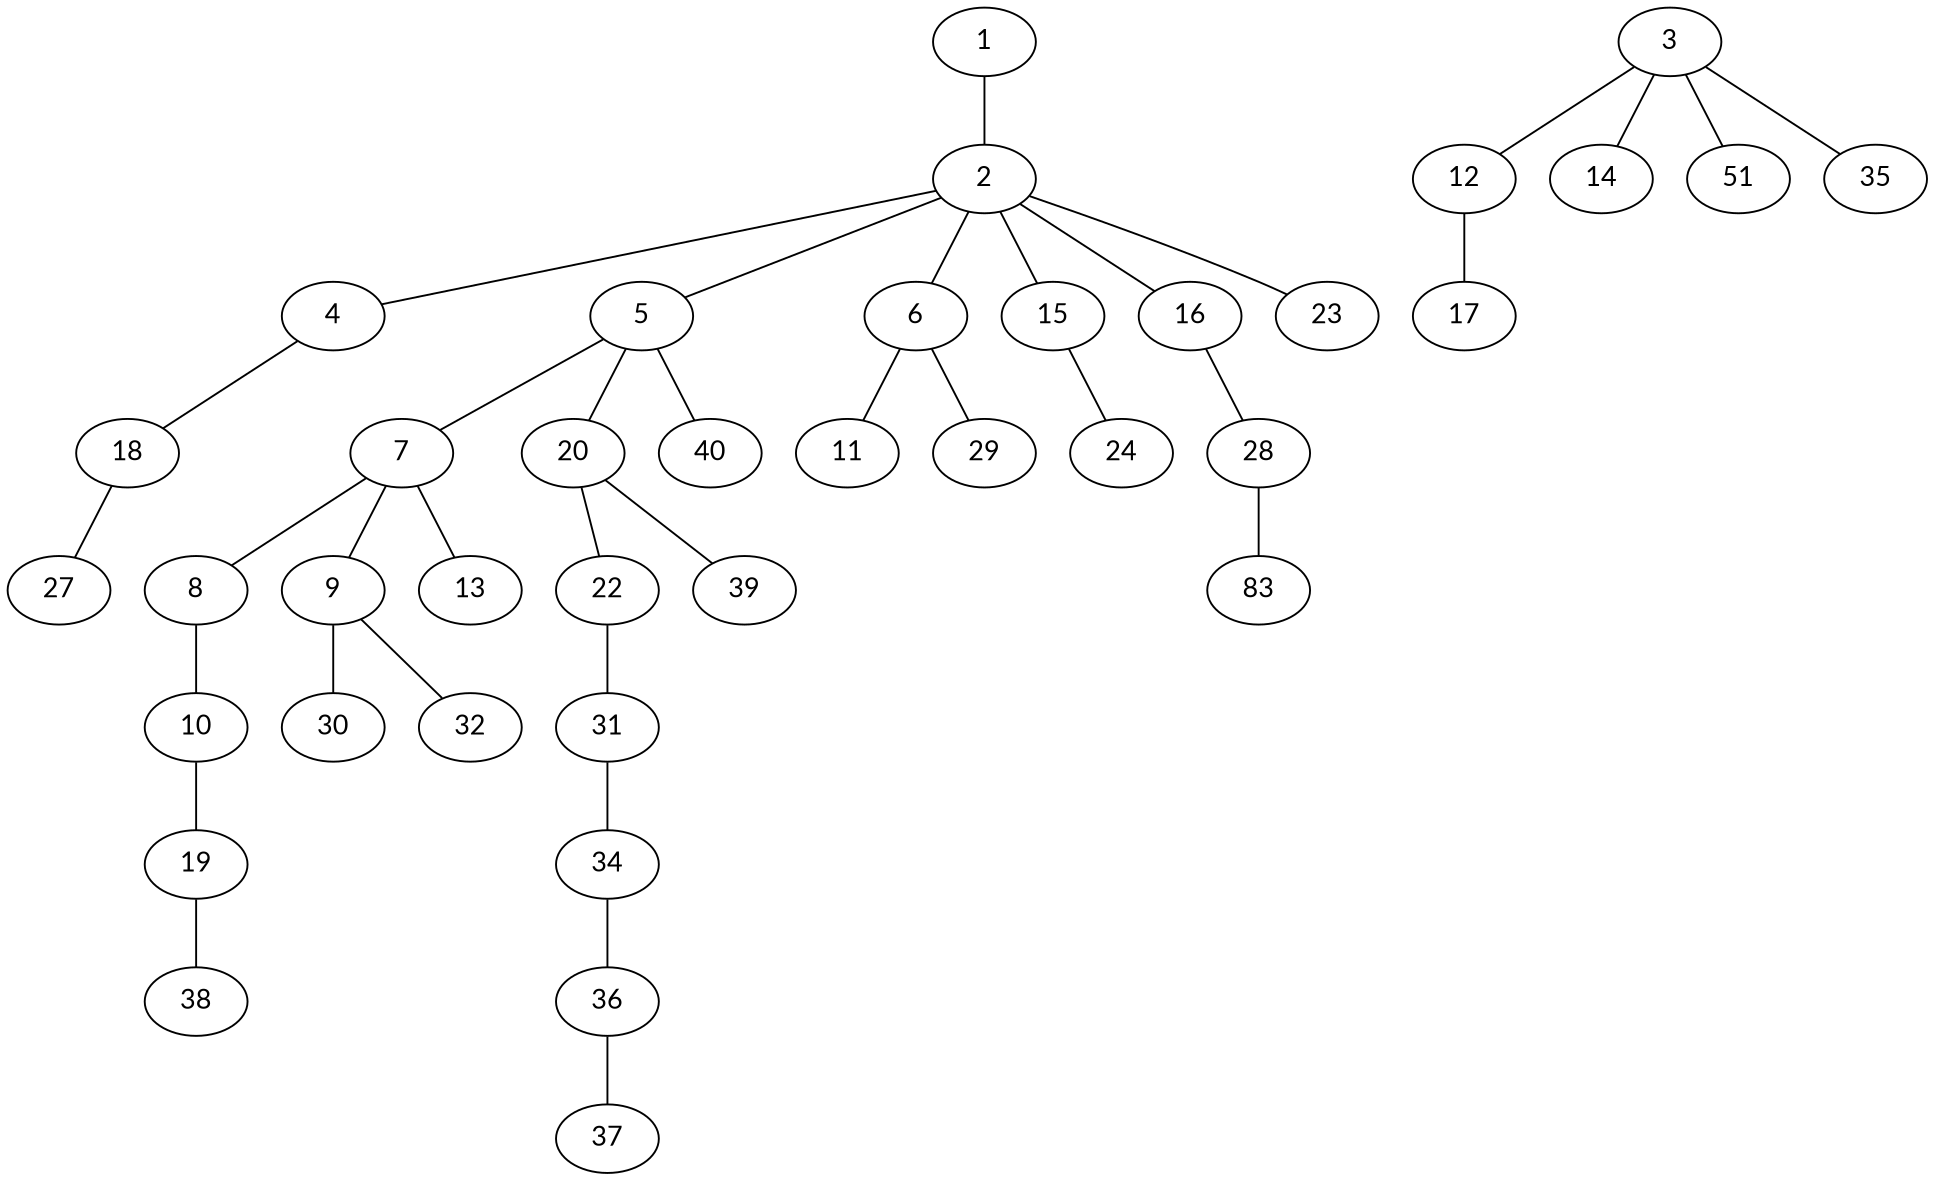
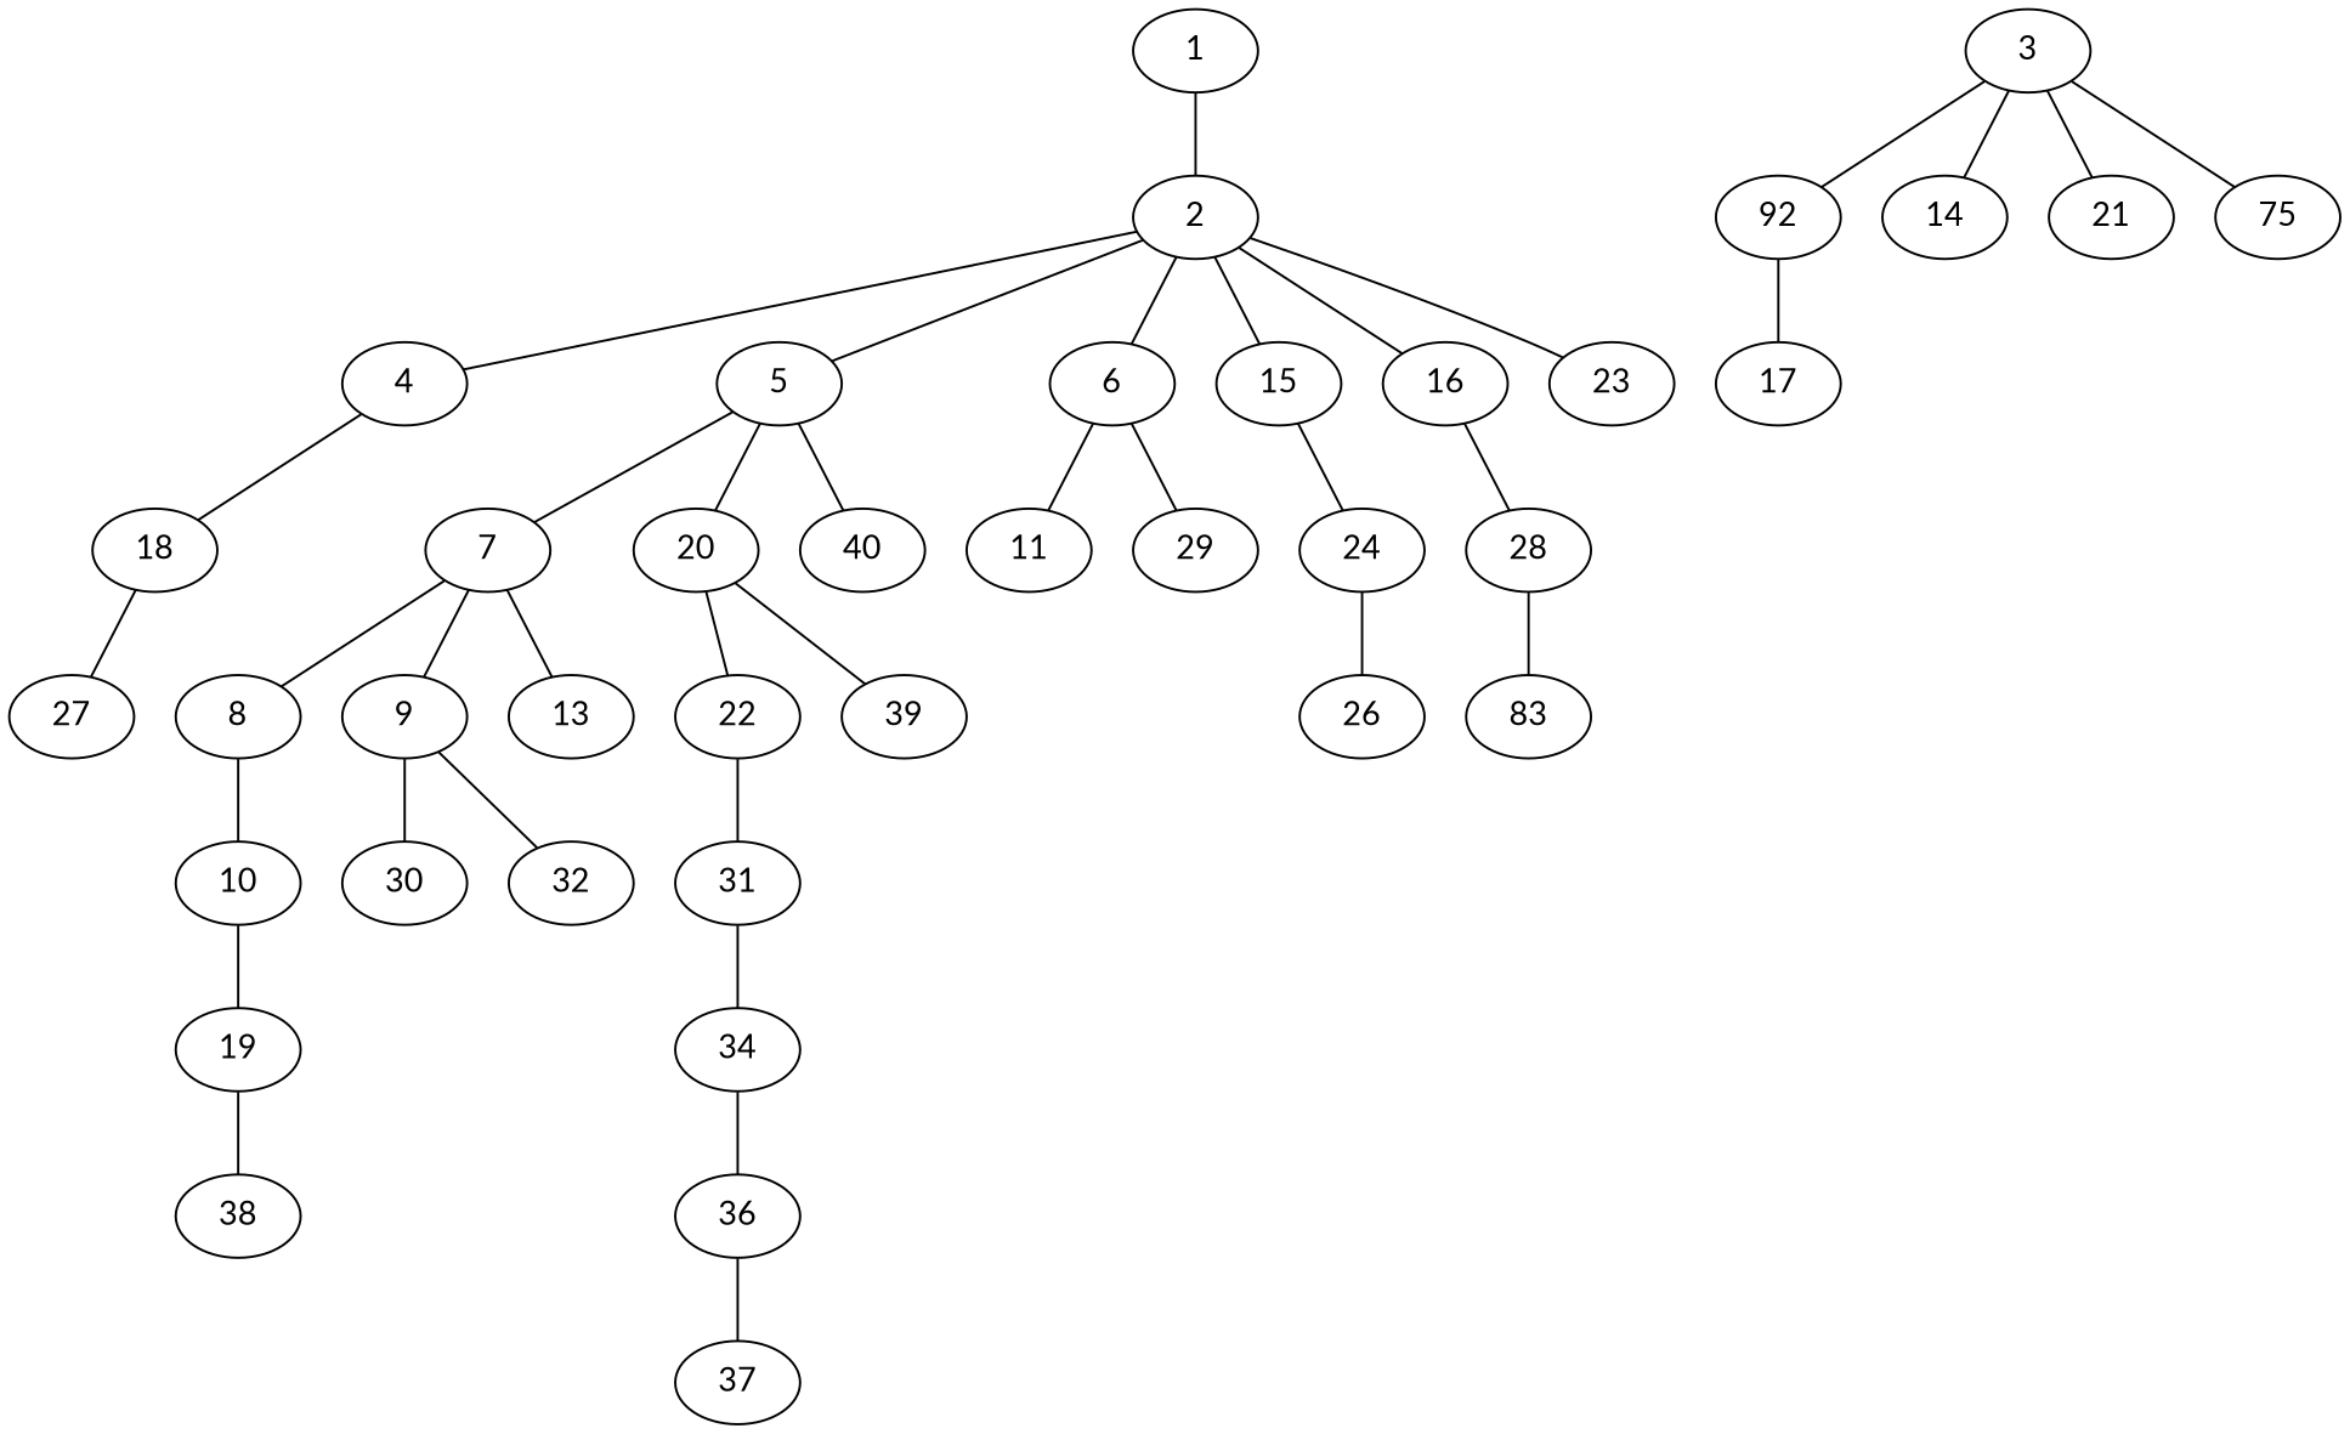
  graph {
    fontname=Lato
    node [fontname=Lato]
    edge [fontname=Lato]
    1
    2
    4
    5
    6
    15
    16
    23
    3
-   12
+   12 [label=92]
    14
-   21 [label=51]
-   35
+   21
+   35 [label=75]
    18
    7
    20
    40
    11
    29
    24
    28
    17
    27
    8
    9
    13
    22
    39
+   26
    n30 [label=83]
    10
    30
    32
    31
    19
    38
    34
    36
    37
    1 -- 2
    2 -- 4
    2 -- 5
    2 -- 6
    2 -- 15
    2 -- 16
    2 -- 23
    4 -- 18
    5 -- 7
    5 -- 20
    5 -- 40
    6 -- 11
    6 -- 29
    15 -- 24
    16 -- 28
    3 -- 12
    3 -- 14
    3 -- 21
    3 -- 35
    12 -- 17
    18 -- 27
    7 -- 8
    7 -- 9
    7 -- 13
    20 -- 22
    20 -- 39
+   24 -- 26
    28 -- n30
    8 -- 10
    9 -- 30
    9 -- 32
    22 -- 31
    10 -- 19
    31 -- 34
    19 -- 38
    34 -- 36
    36 -- 37
  }
